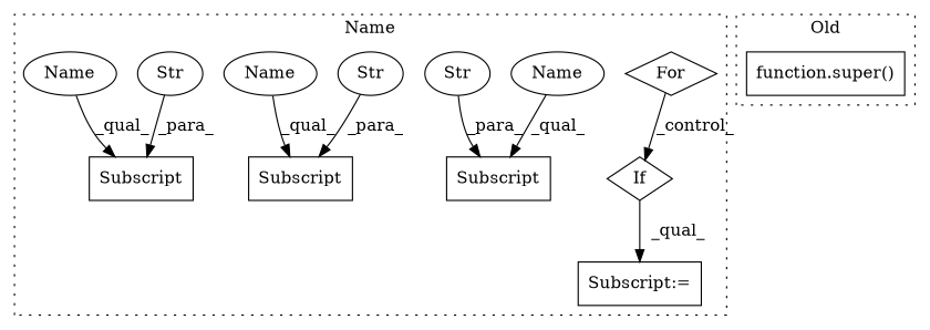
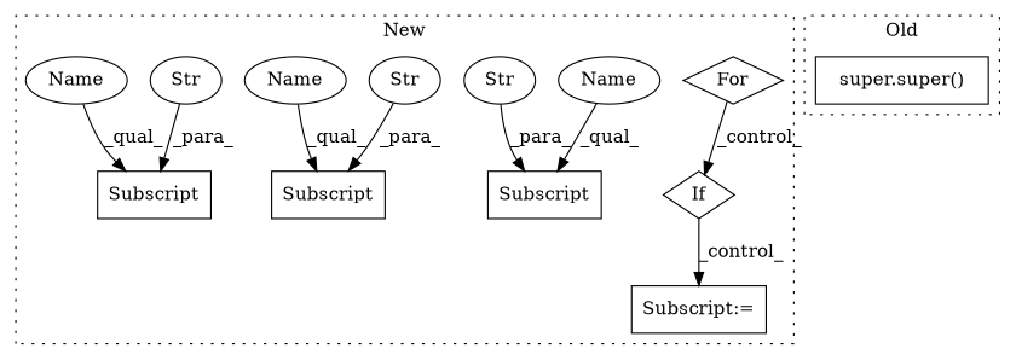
  digraph {
    node [a=63 l=2 shape=ellipse]
    n1 [a=107 l="4,18" label=For s="7163,7200" shape=diamond]
    n2 [a=68 l=3 label="Subscript:=" s=7358 shape=box]
    n3 [a=96 l=3 label=If s=7262 shape=diamond]
    n4 [l="12,0" label=Subscript s="7543,0" shape=box]
    n5 [a=66 l=8 label=Str s=7546]
    n6 [l="12,0" label=Subscript s="7306,0" shape=box]
    n7 [a=66 l=8 label=Str s=7309]
    n8 [l="11,0" label=Subscript s="7233,0" shape=box]
    n9 [a=66 l=7 label=Str s=7236]
    n10 [a=87 label=Name s=7233]
    n11 [a=87 label=Name s=7306]
    n12 [a=87 label=Name s=7543]
-   n13 [a=75 l=7 label="function.super()" s=7692 shape=box]
+   n13 [a=75 l=7 label="super.super()" s=7692 shape=box]
    subgraph cluster_1 {
-     label=Name
+     label=New
      style=dotted
      n1
      n2
      n3
      n4
      n5
      n6
      n7
      n8
      n9
      n10
      n11
      n12
    }
    subgraph cluster_2 {
      label=Old
      style=dotted
      n13
    }
    n1 -> n3 [label=_control_]
-   n3 -> n2 [label=_qual_]
+   n3 -> n2 [label=_control_]
    n5 -> n4 [label=_para_]
    n7 -> n6 [label=_para_]
    n9 -> n8 [label=_para_]
    n10 -> n8 [label=_qual_]
    n11 -> n6 [label=_qual_]
    n12 -> n4 [label=_qual_]
  }
